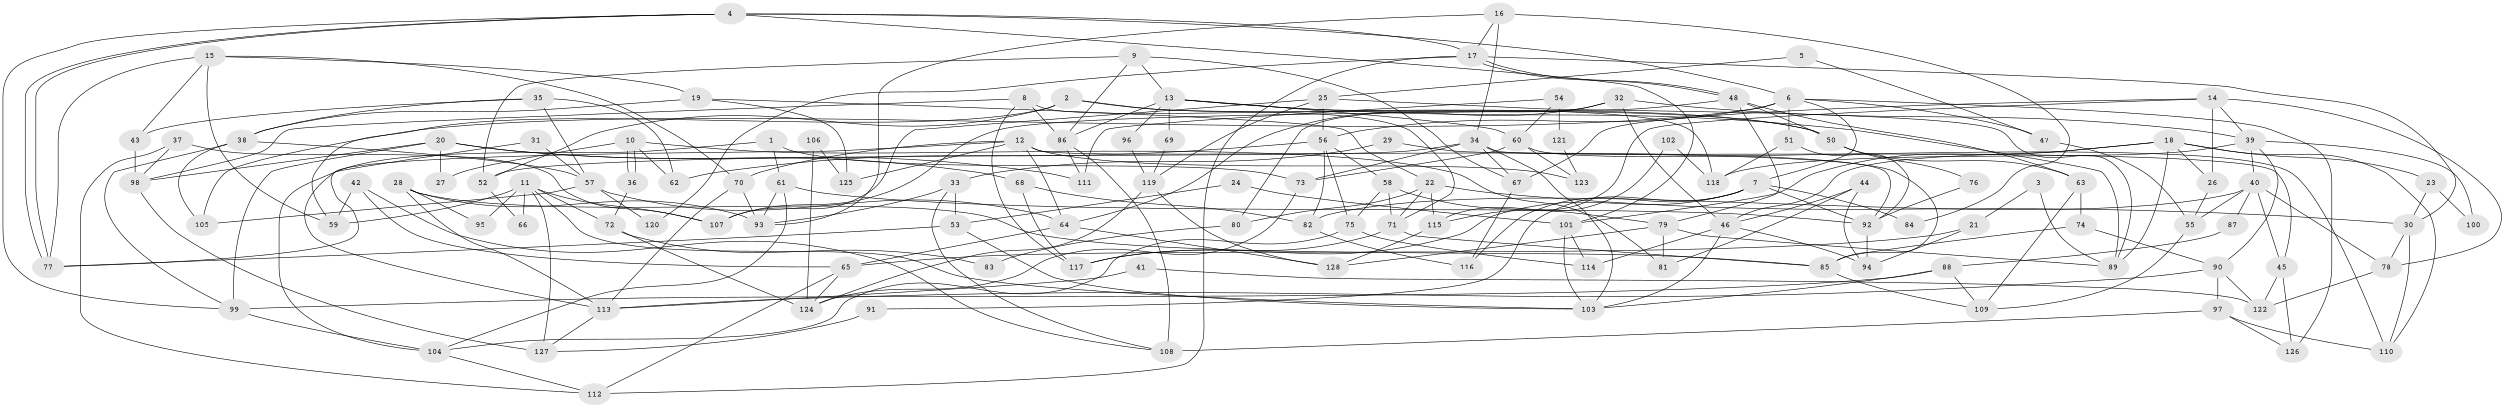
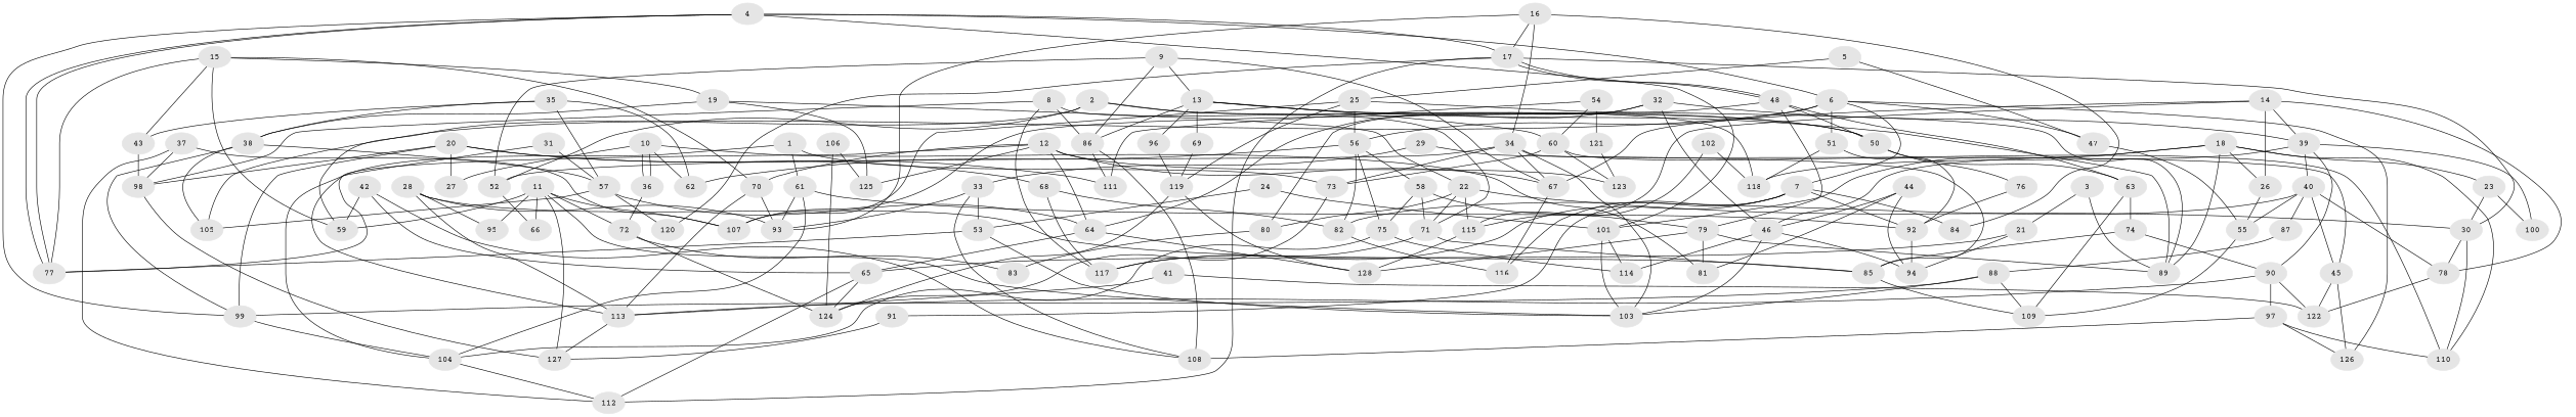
  graph {
    fontname="Courier Prime"
    node [color=gray90 fontname="Courier Prime" style=filled]
    edge [fontname="Courier Prime"]
    1
    61
    73
    104
    92
    93
    124
    112
    2
    50
    52
    59
    71
    63
    76
    66
    117
    85
    3
    21
    89
    65
    94
    4
    6
    17
    77
    99
    101
    47
    7
    51
    56
    105
    126
    30
    48
    120
    103
    114
    5
    25
    107
    119
    55
    84
    91
    116
    118
    62
    82
    58
    75
    127
    8
    86
    98
    111
    108
    9
    13
    67
    60
    69
    96
    10
    27
    36
    81
    72
    11
    95
    83
    12
    64
    70
    123
    125
    128
    113
    110
    14
    26
    39
    78
    115
    100
    40
    90
    122
    15
    19
    43
    22
    38
    16
    34
    45
    79
    18
    23
    46
    80
    57
    20
    68
    24
    53
    109
    28
    29
    33
    31
    32
    35
    37
    87
    97
    88
    41
    42
    44
    74
    54
    121
    102
    106
    1 -- 61
    1 -- 73
    1 -- 104
    61 -- 104
    61 -- 92
    61 -- 93
    73 -- 124
    104 -- 112
    92 -- 94
    2 -- 50
    2 -- 52
    2 -- 59
    2 -- 71
    50 -- 63
    50 -- 76
    52 -- 66
    71 -- 117
    71 -- 85
    63 -- 109
    63 -- 74
    76 -- 92
    85 -- 109
    3 -- 21
    3 -- 89
    21 -- 65
    21 -- 94
    65 -- 124
    65 -- 112
    4 -- 6
    4 -- 17
    4 -- 77
    4 -- 77
    4 -- 99
    4 -- 101
    6 -- 47
    6 -- 7
    6 -- 51
    6 -- 56
    6 -- 105
    6 -- 126
    17 -- 112
    17 -- 30
    17 -- 48
    17 -- 48
    17 -- 120
    99 -- 104
    101 -- 103
    101 -- 114
    47 -- 55
    7 -- 92
    7 -- 117
    7 -- 84
    7 -- 91
    7 -- 116
    51 -- 92
    51 -- 118
    56 -- 62
    56 -- 82
    56 -- 58
    56 -- 75
    30 -- 110
    30 -- 78
    48 -- 50
    48 -- 63
    48 -- 107
    48 -- 79
    5 -- 47
    5 -- 25
    25 -- 89
    25 -- 56
    25 -- 107
    25 -- 119
    119 -- 124
    119 -- 128
    55 -- 109
    91 -- 127
    82 -- 116
    58 -- 71
    58 -- 75
    58 -- 79
    75 -- 104
    75 -- 114
    8 -- 117
    8 -- 118
    8 -- 86
    8 -- 98
    86 -- 111
    86 -- 108
    98 -- 127
    9 -- 52
    9 -- 86
    9 -- 13
    9 -- 67
    13 -- 50
    13 -- 89
    13 -- 86
    13 -- 60
    13 -- 69
    13 -- 96
    67 -- 116
    60 -- 73
    60 -- 123
    60 -- 110
    69 -- 119
    96 -- 119
    10 -- 62
    10 -- 27
    10 -- 36
    10 -- 36
    10 -- 81
    36 -- 72
    72 -- 124
    72 -- 83
    11 -- 59
    11 -- 66
    11 -- 103
    11 -- 107
    11 -- 127
    11 -- 72
    11 -- 95
    12 -- 77
-   12 -- 92
+   12 -- 67
    12 -- 64
    12 -- 70
    12 -- 123
    12 -- 125
    64 -- 65
    64 -- 128
    70 -- 93
    70 -- 113
    113 -- 127
    14 -- 67
    14 -- 26
    14 -- 39
    14 -- 78
    14 -- 115
    26 -- 55
    39 -- 118
    39 -- 100
    39 -- 40
    39 -- 90
    78 -- 122
    115 -- 128
    40 -- 55
    40 -- 82
    40 -- 78
    40 -- 45
    40 -- 87
    90 -- 113
    90 -- 122
    90 -- 97
    15 -- 59
    15 -- 77
    15 -- 70
    15 -- 19
    15 -- 43
    19 -- 125
    19 -- 22
    19 -- 38
    43 -- 98
    22 -- 71
    22 -- 30
    22 -- 115
    22 -- 80
    38 -- 99
    38 -- 105
    38 -- 57
    16 -- 93
    16 -- 17
    16 -- 84
    16 -- 34
    34 -- 73
    34 -- 52
    34 -- 103
    34 -- 67
    34 -- 45
    45 -- 126
    45 -- 122
    79 -- 89
    79 -- 81
    79 -- 128
    18 -- 89
    18 -- 101
    18 -- 110
    18 -- 26
    18 -- 23
    18 -- 46
    23 -- 30
    23 -- 100
    46 -- 94
    46 -- 103
    46 -- 114
    80 -- 83
    57 -- 105
    57 -- 120
    57 -- 64
    20 -- 99
    20 -- 98
    20 -- 111
    20 -- 27
    20 -- 68
    68 -- 117
    68 -- 82
    24 -- 101
    24 -- 53
    53 -- 77
    53 -- 103
    28 -- 93
    28 -- 85
    28 -- 95
    28 -- 113
    29 -- 85
    29 -- 33
    33 -- 93
    33 -- 108
    33 -- 53
    31 -- 113
    31 -- 57
    32 -- 64
    32 -- 39
    32 -- 46
    32 -- 80
    35 -- 62
    35 -- 43
    35 -- 38
    35 -- 57
    37 -- 112
    37 -- 107
    37 -- 98
    87 -- 88
    97 -- 126
    97 -- 108
    97 -- 110
    88 -- 99
    88 -- 103
    88 -- 109
    41 -- 113
    41 -- 122
    42 -- 59
    42 -- 65
    42 -- 108
    44 -- 94
    44 -- 81
    44 -- 46
    74 -- 85
    74 -- 90
    54 -- 111
    54 -- 60
    54 -- 121
    121 -- 123
    102 -- 118
    102 -- 115
    106 -- 124
    106 -- 125
  }
